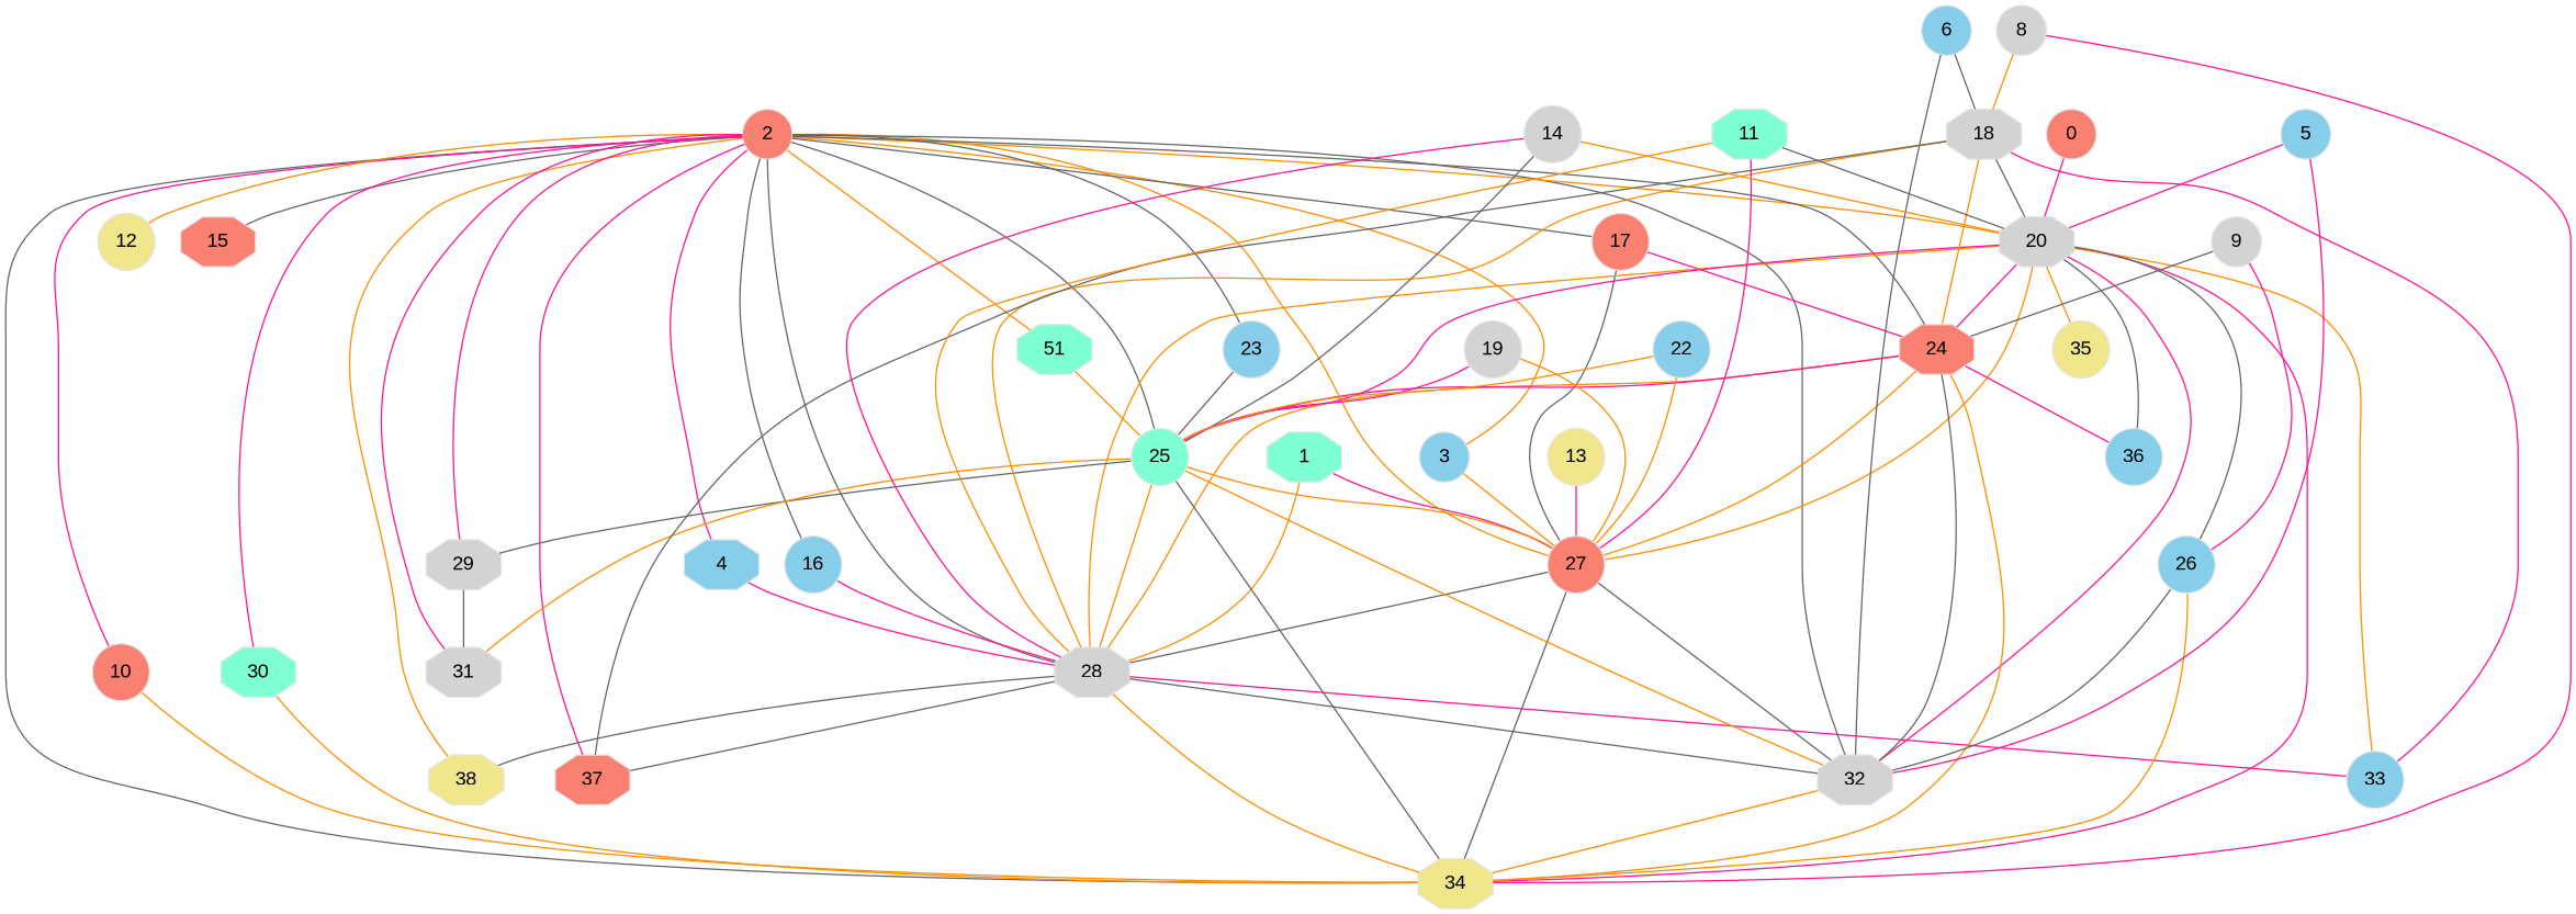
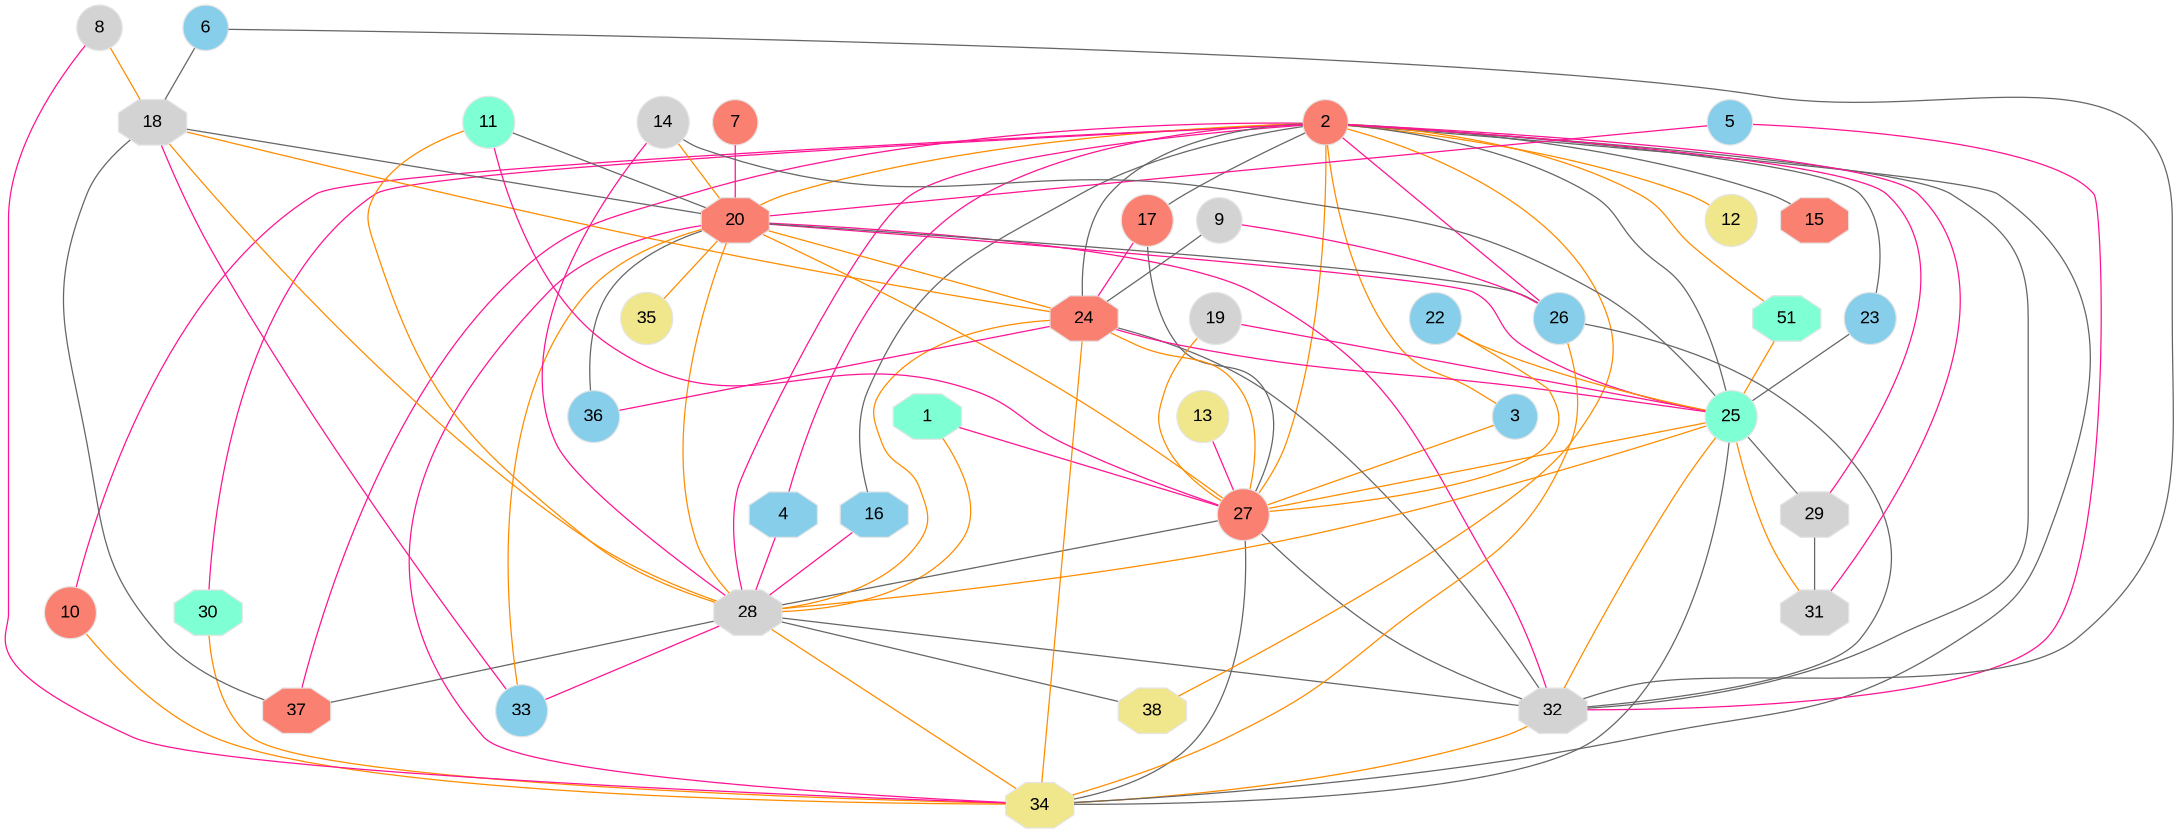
  graph {
    fontname="Liberation Sans"
    node [color=gray90 fillcolor=lightgrey fontname="Liberation Sans" shape=circle style=filled]
    edge [color=darkorange fontname="Liberation Sans" weight=1.0]
    1 [fillcolor=aquamarine shape=octagon]
    27 [fillcolor=salmon]
    28 [shape=octagon]
    32 [shape=octagon]
    34 [fillcolor=khaki shape=octagon]
    37 [fillcolor=salmon shape=octagon]
    38 [fillcolor=khaki shape=octagon]
    33 [fillcolor=skyblue]
    2 [fillcolor=salmon]
    3 [fillcolor=skyblue]
    4 [fillcolor=skyblue shape=octagon]
    10 [fillcolor=salmon]
    12 [fillcolor=khaki]
    15 [fillcolor=salmon shape=octagon]
-   16 [fillcolor=skyblue]
+   16 [fillcolor=skyblue shape=octagon]
    17 [fillcolor=salmon]
-   20 [shape=octagon]
+   20 [fillcolor=salmon shape=octagon]
    n18 [fillcolor=aquamarine label=51 shape=octagon]
    23 [fillcolor=skyblue]
    24 [fillcolor=salmon shape=octagon]
    25 [fillcolor=aquamarine]
    26 [fillcolor=skyblue]
    29 [shape=octagon]
    30 [fillcolor=aquamarine shape=octagon]
    31 [shape=octagon]
    35 [fillcolor=khaki]
    36 [fillcolor=skyblue]
    5 [fillcolor=skyblue]
    6 [fillcolor=skyblue]
    18 [shape=octagon]
-   7 [fillcolor=salmon label=0]
+   7 [fillcolor=salmon]
    8
    9
-   11 [fillcolor=aquamarine shape=octagon]
+   11 [fillcolor=aquamarine]
    13 [fillcolor=khaki]
    14
    19
    22 [fillcolor=skyblue]
    1 -- 27 [color=deeppink]
    1 -- 28
    27 -- 28 [color=gray40]
    27 -- 32 [color=gray40]
    27 -- 34 [color=gray40]
    28 -- 32 [color=gray40 weight=3.0]
    28 -- 34
    28 -- 37 [color=gray40]
    28 -- 38 [color=gray40]
    28 -- 33 [color=deeppink]
    32 -- 34
    2 -- 27 [weight=2.0]
-   2 -- 28 [color=gray40 weight=3.0]
+   2 -- 28 [color=deeppink weight=3.0]
    2 -- 32 [color=gray40 weight=2.0]
    2 -- 34 [color=gray40 weight=2.0]
    2 -- 37 [color=deeppink weight=2.0]
    2 -- 38
    2 -- 3
    2 -- 4 [color=deeppink]
    2 -- 10 [color=deeppink]
    2 -- 12
    2 -- 15 [color=gray40 weight=2.0]
    2 -- 16 [color=gray40]
    2 -- 17 [color=gray40]
    2 -- 20 [weight=4.0]
    2 -- n18
    2 -- 23 [color=gray40]
    2 -- 24 [color=gray40 weight=2.0]
    2 -- 25 [color=gray40 weight=3.0]
+   2 -- 26 [color=deeppink]
    2 -- 29 [color=deeppink weight=2.0]
    2 -- 30 [color=deeppink]
    2 -- 31 [color=deeppink]
    3 -- 27
    4 -- 28 [color=deeppink]
    10 -- 34
    16 -- 28 [color=deeppink]
    17 -- 27 [color=gray40]
    17 -- 24 [color=deeppink]
    20 -- 27 [weight=3.0]
    20 -- 28 [weight=3.0]
    20 -- 32 [color=deeppink weight=3.0]
    20 -- 34 [color=deeppink weight=3.0]
    20 -- 33 [weight=4.0]
-   20 -- 24 [color=deeppink weight=2.0]
+   20 -- 24 [weight=2.0]
    20 -- 25 [color=deeppink weight=3.0]
    20 -- 26 [color=gray40]
    20 -- 35
    20 -- 36 [color=gray40]
    n18 -- 25
    23 -- 25 [color=gray40]
    24 -- 27
    24 -- 28
    24 -- 32 [color=gray40 weight=2.0]
    24 -- 34
    24 -- 25 [color=deeppink weight=2.0]
    24 -- 36 [color=deeppink]
    25 -- 27 [weight=3.0]
    25 -- 28
    25 -- 32
    25 -- 34 [color=gray40 weight=2.0]
    25 -- 29 [color=gray40]
    25 -- 31
    26 -- 32 [color=gray40]
    26 -- 34
    29 -- 31 [color=gray40]
    30 -- 34
    5 -- 32 [color=deeppink]
    5 -- 20 [color=deeppink]
    6 -- 32 [color=gray40]
    6 -- 18 [color=gray40]
    18 -- 28
    18 -- 37 [color=gray40]
    18 -- 33 [color=deeppink]
    18 -- 20 [color=gray40]
    18 -- 24
    7 -- 20 [color=deeppink weight=2.0]
    8 -- 34 [color=deeppink]
    8 -- 18
    9 -- 24 [color=gray40]
    9 -- 26 [color=deeppink]
    11 -- 27 [color=deeppink]
    11 -- 28
    11 -- 20 [color=gray40]
    13 -- 27 [color=deeppink]
    14 -- 28 [color=deeppink]
    14 -- 20
    14 -- 25 [color=gray40]
    19 -- 27 [weight=2.0]
    19 -- 25 [color=deeppink]
    22 -- 27
    22 -- 25
  }
